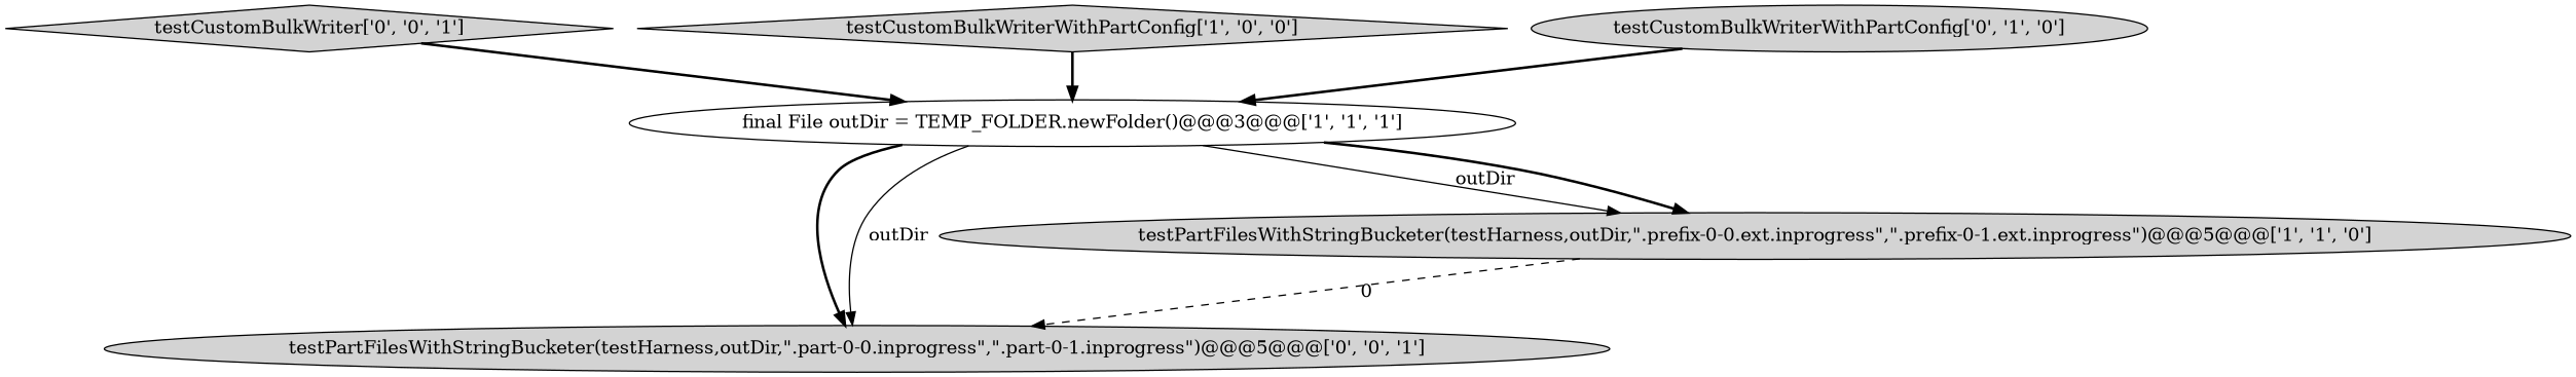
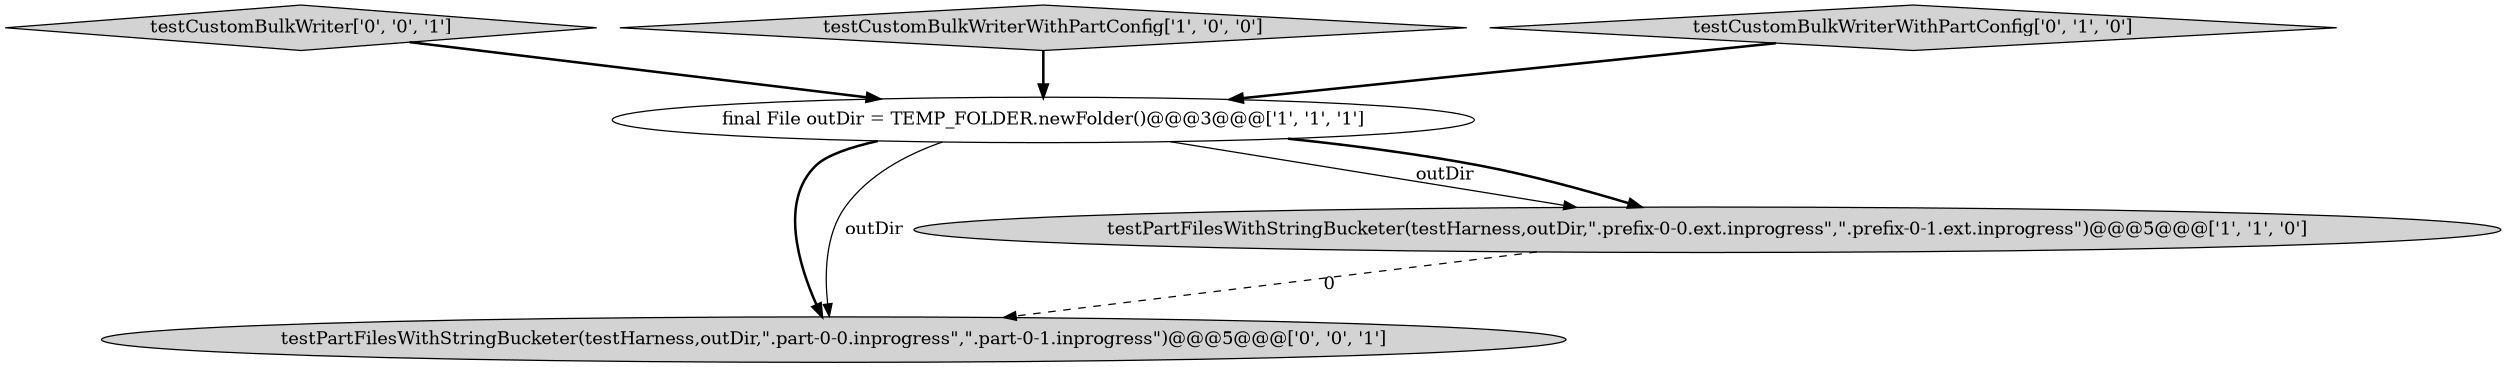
  digraph {
    node [fillcolor=lightgray shape=diamond style=filled]
    edge [style=bold]
    n1 [label="testCustomBulkWriter['0', '0', '1']"]
    n2 [fillcolor=white label="final File outDir = TEMP_FOLDER.newFolder()@@@3@@@['1', '1', '1']" shape=ellipse]
    n3 [label="testPartFilesWithStringBucketer(testHarness,outDir,\".part-0-0.inprogress\",\".part-0-1.inprogress\")@@@5@@@['0', '0', '1']" shape=ellipse]
    n4 [label="testCustomBulkWriterWithPartConfig['1', '0', '0']"]
-   n5 [label="testCustomBulkWriterWithPartConfig['0', '1', '0']" shape=ellipse]
+   n5 [label="testCustomBulkWriterWithPartConfig['0', '1', '0']"]
    n6 [label="testPartFilesWithStringBucketer(testHarness,outDir,\".prefix-0-0.ext.inprogress\",\".prefix-0-1.ext.inprogress\")@@@5@@@['1', '1', '0']" shape=ellipse]
    n1 -> n2
    n2 -> n3
    n2 -> n3 [label=outDir style=solid]
    n2 -> n6 [label=outDir style=solid]
    n2 -> n6
    n4 -> n2
    n5 -> n2
    n6 -> n3 [label=0 style=dashed]
  }
